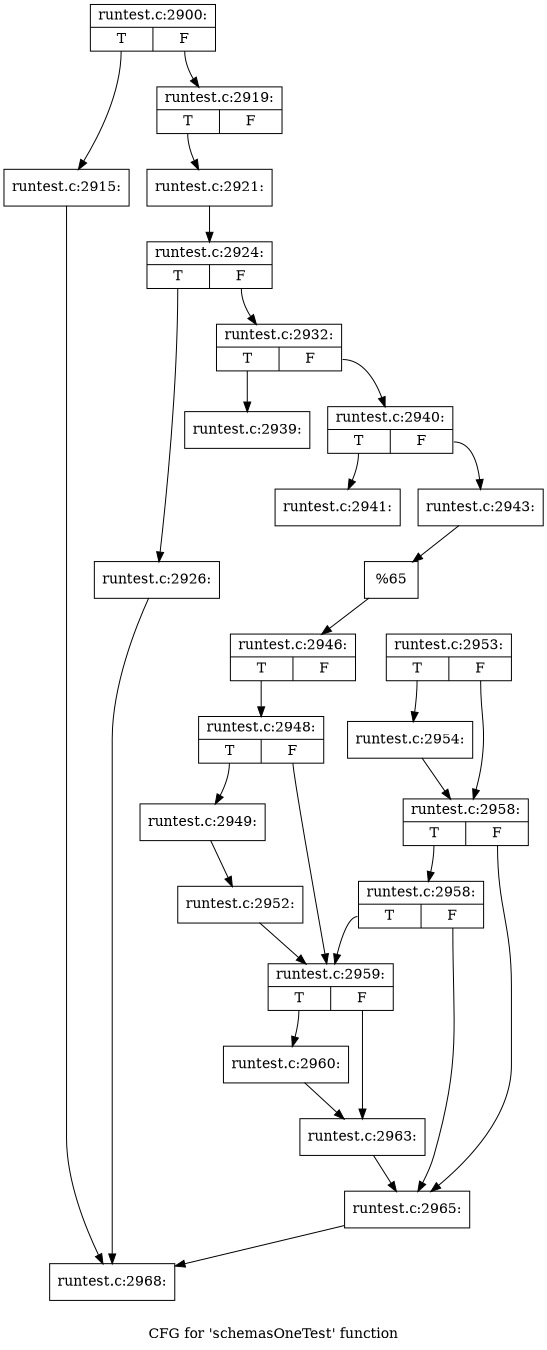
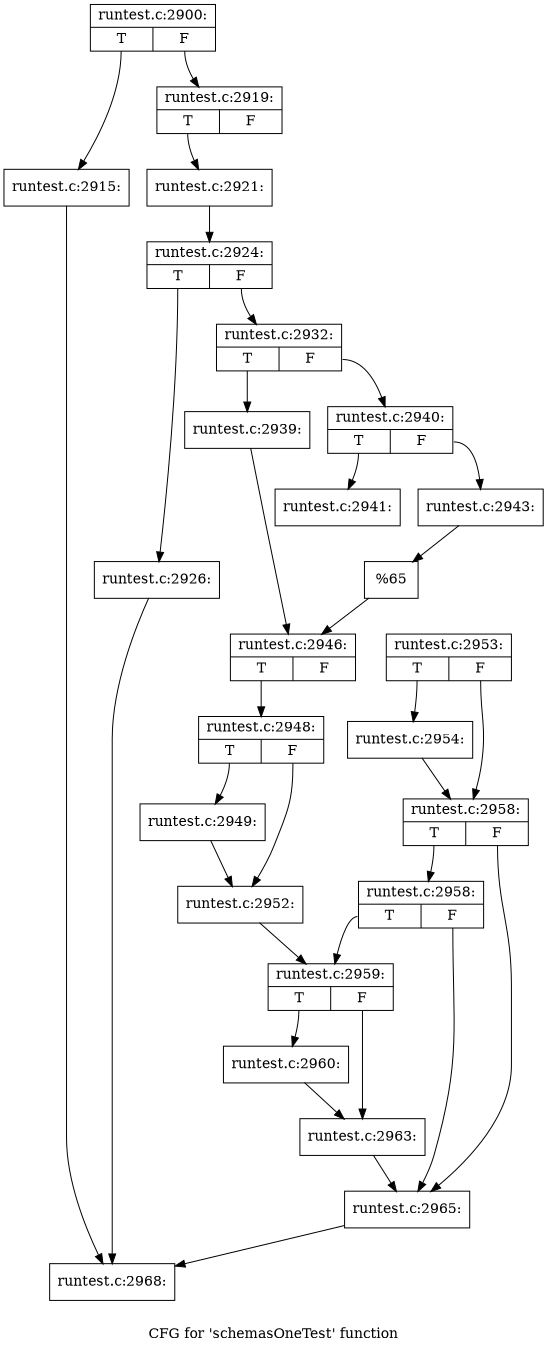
  digraph {
    label="CFG for 'schemasOneTest' function"
    node [shape=record]
    n1 [label="{runtest.c:2900:|{<s0>T|<s1>F}}"]
    n2 [label="{runtest.c:2915:}"]
    n3 [label="{runtest.c:2919:|{<s0>T|<s1>F}}"]
    n4 [label="{runtest.c:2968:}"]
    n5 [label="{runtest.c:2921:}"]
    n6 [label="{runtest.c:2924:|{<s0>T|<s1>F}}"]
    n7 [label="{runtest.c:2926:}"]
    n8 [label="{runtest.c:2932:|{<s0>T|<s1>F}}"]
    n9 [label="{runtest.c:2939:}"]
    n10 [label="{runtest.c:2940:|{<s0>T|<s1>F}}"]
    n11 [label="{runtest.c:2946:|{<s0>T|<s1>F}}"]
    n12 [label="{runtest.c:2941:}"]
    n13 [label="{runtest.c:2943:}"]
    n14 [label="{runtest.c:2948:|{<s0>T|<s1>F}}"]
    n15 [label="{%65}"]
    n16 [label="{runtest.c:2949:}"]
    n17 [label="{runtest.c:2952:}"]
    n18 [label="{runtest.c:2953:|{<s0>T|<s1>F}}"]
    n19 [label="{runtest.c:2954:}"]
    n20 [label="{runtest.c:2958:|{<s0>T|<s1>F}}"]
    n21 [label="{runtest.c:2959:|{<s0>T|<s1>F}}"]
    n22 [label="{runtest.c:2958:|{<s0>T|<s1>F}}"]
    n23 [label="{runtest.c:2965:}"]
    n24 [label="{runtest.c:2960:}"]
    n25 [label="{runtest.c:2963:}"]
    n1 -> n2 [tailport=s0]
    n1 -> n3 [tailport=s1]
    n2 -> n4
    n3 -> n5 [tailport=s0]
    n5 -> n6
    n6 -> n7 [tailport=s0]
    n6 -> n8 [tailport=s1]
    n7 -> n4
    n8 -> n9 [tailport=s0]
    n8 -> n10 [tailport=s1]
+   n9 -> n11
    n10 -> n12 [tailport=s0]
    n10 -> n13 [tailport=s1]
    n11 -> n14 [tailport=s0]
    n13 -> n15
    n14 -> n16 [tailport=s0]
-   n14 -> n21 [tailport=s1]
+   n14 -> n17 [tailport=s1]
    n15 -> n11
    n16 -> n17
    n17 -> n21
    n18 -> n19 [tailport=s0]
    n18 -> n20 [tailport=s1]
    n19 -> n20
    n20 -> n22 [tailport=s0]
    n20 -> n23 [tailport=s1]
    n21 -> n24 [tailport=s0]
    n21 -> n25 [tailport=s1]
    n22 -> n21 [tailport=s0]
    n22 -> n23 [tailport=s1]
    n23 -> n4
    n24 -> n25
    n25 -> n23
  }
